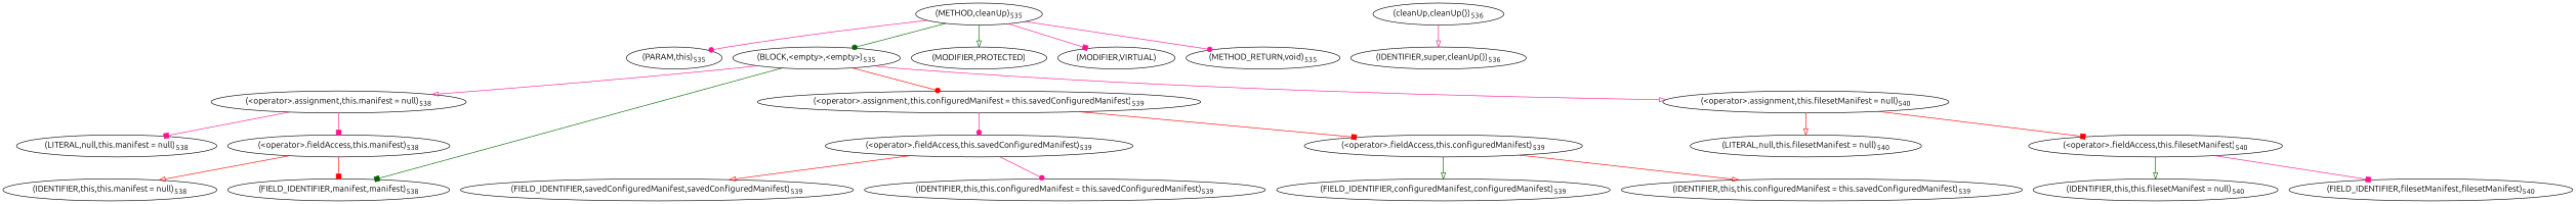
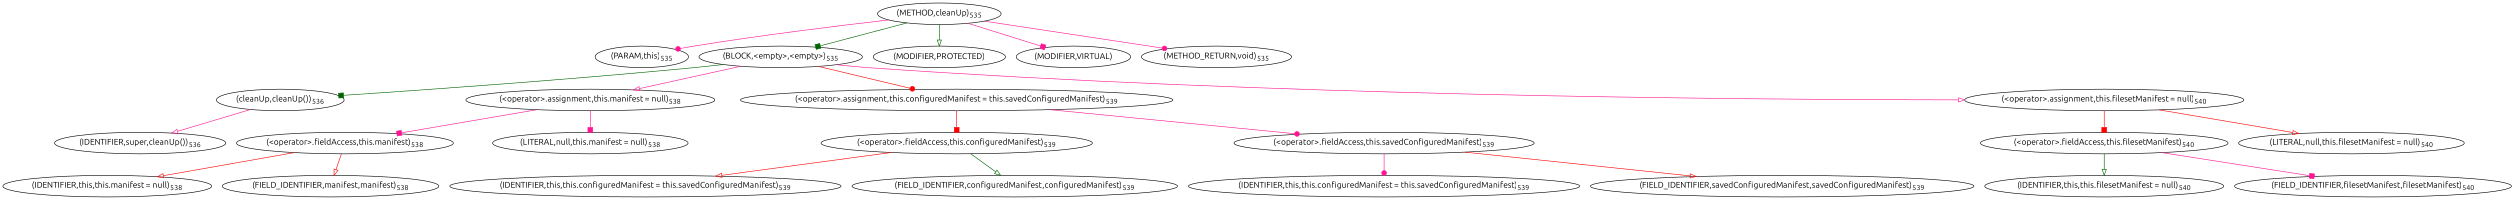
  digraph {
    fontname=Ubuntu
    node [fontname=Ubuntu]
    edge [arrowhead=onormal color=deeppink fontname=Ubuntu]
    n1 [label=<(METHOD,cleanUp)<SUB>535</SUB>>]
    n2 [label=<(PARAM,this)<SUB>535</SUB>>]
    n3 [label=<(BLOCK,&lt;empty&gt;,&lt;empty&gt;)<SUB>535</SUB>>]
    n4 [label=<(MODIFIER,PROTECTED)>]
    n5 [label=<(MODIFIER,VIRTUAL)>]
    n6 [label=<(METHOD_RETURN,void)<SUB>535</SUB>>]
    n7 [label=<(cleanUp,cleanUp())<SUB>536</SUB>>]
    n8 [label=<(&lt;operator&gt;.assignment,this.manifest = null)<SUB>538</SUB>>]
    n9 [label=<(&lt;operator&gt;.assignment,this.configuredManifest = this.savedConfiguredManifest)<SUB>539</SUB>>]
    n10 [label=<(&lt;operator&gt;.assignment,this.filesetManifest = null)<SUB>540</SUB>>]
    n11 [label=<(IDENTIFIER,super,cleanUp())<SUB>536</SUB>>]
    n12 [label=<(&lt;operator&gt;.fieldAccess,this.manifest)<SUB>538</SUB>>]
    n13 [label=<(LITERAL,null,this.manifest = null)<SUB>538</SUB>>]
    n14 [label=<(&lt;operator&gt;.fieldAccess,this.configuredManifest)<SUB>539</SUB>>]
    n15 [label=<(&lt;operator&gt;.fieldAccess,this.savedConfiguredManifest)<SUB>539</SUB>>]
    n16 [label=<(&lt;operator&gt;.fieldAccess,this.filesetManifest)<SUB>540</SUB>>]
    n17 [label=<(LITERAL,null,this.filesetManifest = null)<SUB>540</SUB>>]
    n18 [label=<(IDENTIFIER,this,this.manifest = null)<SUB>538</SUB>>]
    n19 [label=<(FIELD_IDENTIFIER,manifest,manifest)<SUB>538</SUB>>]
    n20 [label=<(IDENTIFIER,this,this.configuredManifest = this.savedConfiguredManifest)<SUB>539</SUB>>]
    n21 [label=<(FIELD_IDENTIFIER,configuredManifest,configuredManifest)<SUB>539</SUB>>]
    n22 [label=<(IDENTIFIER,this,this.configuredManifest = this.savedConfiguredManifest)<SUB>539</SUB>>]
    n23 [label=<(FIELD_IDENTIFIER,savedConfiguredManifest,savedConfiguredManifest)<SUB>539</SUB>>]
    n24 [label=<(IDENTIFIER,this,this.filesetManifest = null)<SUB>540</SUB>>]
    n25 [label=<(FIELD_IDENTIFIER,filesetManifest,filesetManifest)<SUB>540</SUB>>]
    n1 -> n2 [arrowhead=dot]
-   n1 -> n3 [arrowhead=dot color=darkgreen]
+   n1 -> n3 [arrowhead=box color=darkgreen]
    n1 -> n4 [color=darkgreen]
    n1 -> n5 [arrowhead=box]
    n1 -> n6 [arrowhead=dot]
-   n3 -> n19 [arrowhead=box color=darkgreen]
+   n3 -> n7 [arrowhead=box color=darkgreen]
    n3 -> n8
    n3 -> n9 [arrowhead=dot color=red]
    n3 -> n10
    n7 -> n11
    n8 -> n12 [arrowhead=box]
    n8 -> n13 [arrowhead=box]
    n9 -> n14 [arrowhead=box color=red]
    n9 -> n15 [arrowhead=dot]
    n10 -> n16 [arrowhead=box color=red]
    n10 -> n17 [color=red]
    n12 -> n18 [color=red]
-   n12 -> n19 [arrowhead=box color=red]
+   n12 -> n19 [color=red]
    n14 -> n20 [color=red]
    n14 -> n21 [color=darkgreen]
    n15 -> n22 [arrowhead=dot]
    n15 -> n23 [color=red]
    n16 -> n24 [color=darkgreen]
    n16 -> n25 [arrowhead=box]
  }
